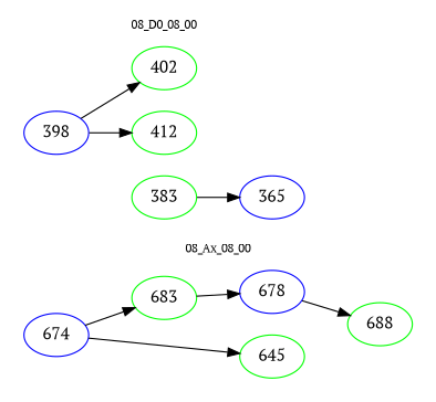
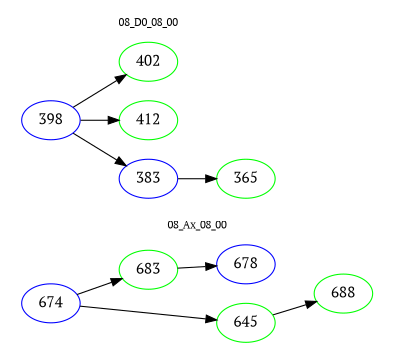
  digraph {
    fontname="PT Serif"
    rankdir=LR
    node [color=green fontname="PT Serif"]
    edge [color=black fontname="PT Serif"]
    n1 [color=blue label=674]
    n2 [label=645]
    n3 [color=blue label=678]
    n4 [label=683]
    n5 [label=688]
    n6 [color=blue label=398]
-   n7 [label=383]
+   n7 [color=blue label=383]
    n8 [label=412]
    n9 [label=402]
-   n10 [color=blue label=365]
+   n10 [label=365]
    subgraph cluster_1 {
      color=white
      fontsize=10
      label="08_Ax_08_00"
      n1
      n2
      n3
      n4
      n5
    }
    subgraph cluster_2 {
      color=white
      fontsize=10
      label="08_D0_08_00"
      n6
      n7
      n8
      n9
      n10
    }
    n1 -> n2
    n1 -> n4
-   n3 -> n5
+   n2 -> n5
    n4 -> n3
+   n6 -> n7
    n6 -> n8
    n6 -> n9
    n7 -> n10
  }
